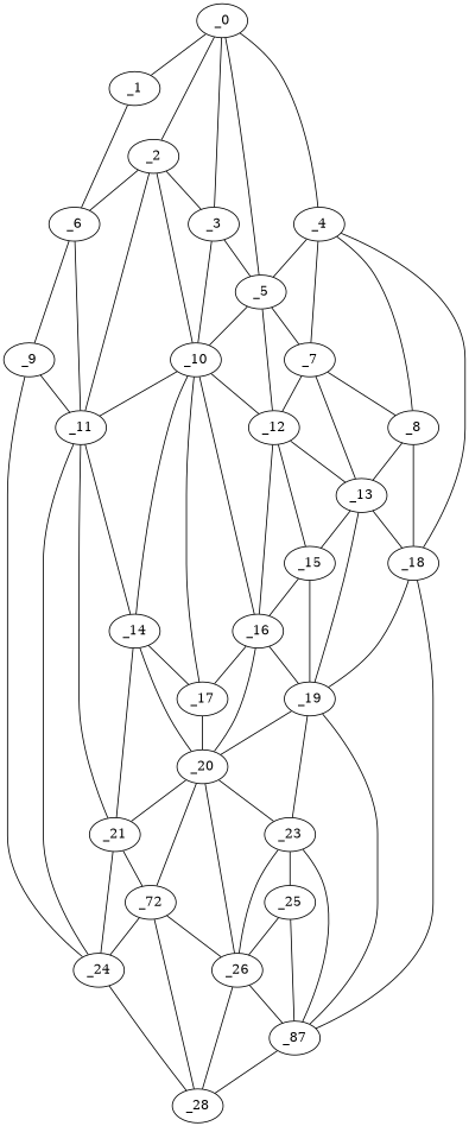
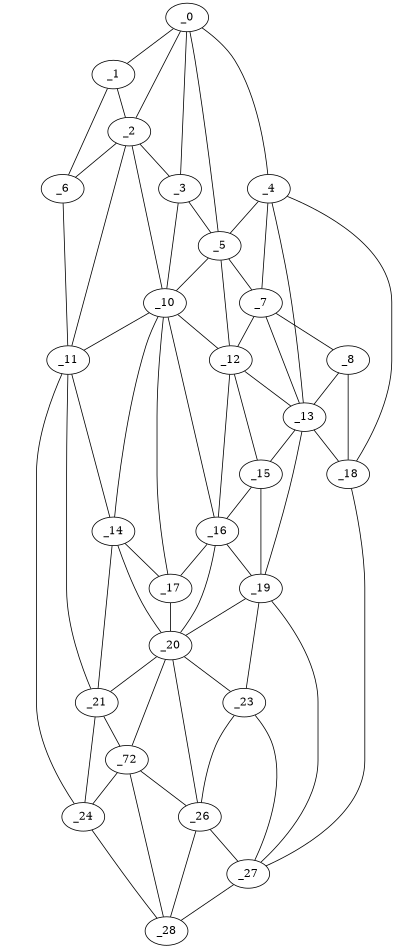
  graph {
    node [x=37 y=16]
    edge [valence=2]
    _0 [x=26 y=45]
    _1 [x=28]
    _2 [y=31]
    _3 [y=49]
    _4 [x=39 y=94]
    _5 [x=45 y=76]
    _6 [x=47 y=8]
    _10 [x=57 y=51]
    _11 [x=61]
    _7 [x=54 y=82]
    _8 [x=54 y=91]
    _18 [x=79 y=107]
    _12 [x=64 y=74]
-   _9 [x=57 y=7]
    _14 [x=72 y=42]
    _16 [x=74 y=66]
    _17 [x=76 y=51]
    _24 [x=103 y=18]
    _21 [x=96 y=29]
    _13 [x=69 y=89]
    _19 [x=85 y=76]
-   _27 [x=114 y=88 label=_87]
+   _27 [x=114 y=88]
    _15 [x=72 y=80]
    _20 [x=92 y=49]
    _28 [x=117 y=52]
    n26 [label=_72 x=99 y=43]
    _23 [x=101 y=69]
    _26 [x=114 y=58]
-   _25 [x=108 y=70]
    _0 -- _1 [valence=1]
    _0 -- _2
    _0 -- _3
    _0 -- _4 [valence=1]
    _0 -- _5
+   _1 -- _2
    _1 -- _6 [valence=1]
    _2 -- _3
    _2 -- _6
    _2 -- _10
    _2 -- _11
    _3 -- _5 [valence=1]
    _3 -- _10 [valence=1]
    _4 -- _5
    _4 -- _7
-   _4 -- _8
+   _4 -- _13
    _4 -- _18 [valence=1]
    _5 -- _10
    _5 -- _7 [valence=1]
    _5 -- _12
    _6 -- _11
-   _6 -- _9 [valence=1]
    _10 -- _11 [valence=1]
    _10 -- _12 [valence=1]
    _10 -- _14
    _10 -- _16
    _10 -- _17 [valence=1]
    _11 -- _14
    _11 -- _24
    _11 -- _21
    _7 -- _8
    _7 -- _12
    _7 -- _13
    _8 -- _18
    _8 -- _13
-   _18 -- _19 [valence=1]
    _18 -- _27 [valence=1]
    _12 -- _16
    _12 -- _13 [valence=1]
    _12 -- _15
-   _9 -- _11
-   _9 -- _24 [valence=1]
    _14 -- _17 [valence=1]
    _14 -- _21
    _14 -- _20
    _16 -- _17
    _16 -- _19
    _16 -- _20 [valence=1]
    _17 -- _20
    _24 -- _28 [valence=1]
    _21 -- _24
    _21 -- n26 [valence=1]
    _13 -- _18 [valence=1]
    _13 -- _19
    _13 -- _15
    _19 -- _27
    _19 -- _20 [valence=1]
    _19 -- _23
    _27 -- _28 [valence=1]
    _15 -- _16 [valence=1]
    _15 -- _19 [valence=1]
    _20 -- _21
    _20 -- n26
    _20 -- _23
    _20 -- _26
    n26 -- _24
    n26 -- _28
    n26 -- _26
    _23 -- _27 [valence=1]
    _23 -- _26
-   _23 -- _25
    _26 -- _27
    _26 -- _28 [valence=1]
-   _25 -- _27
-   _25 -- _26 [valence=1]
  }
